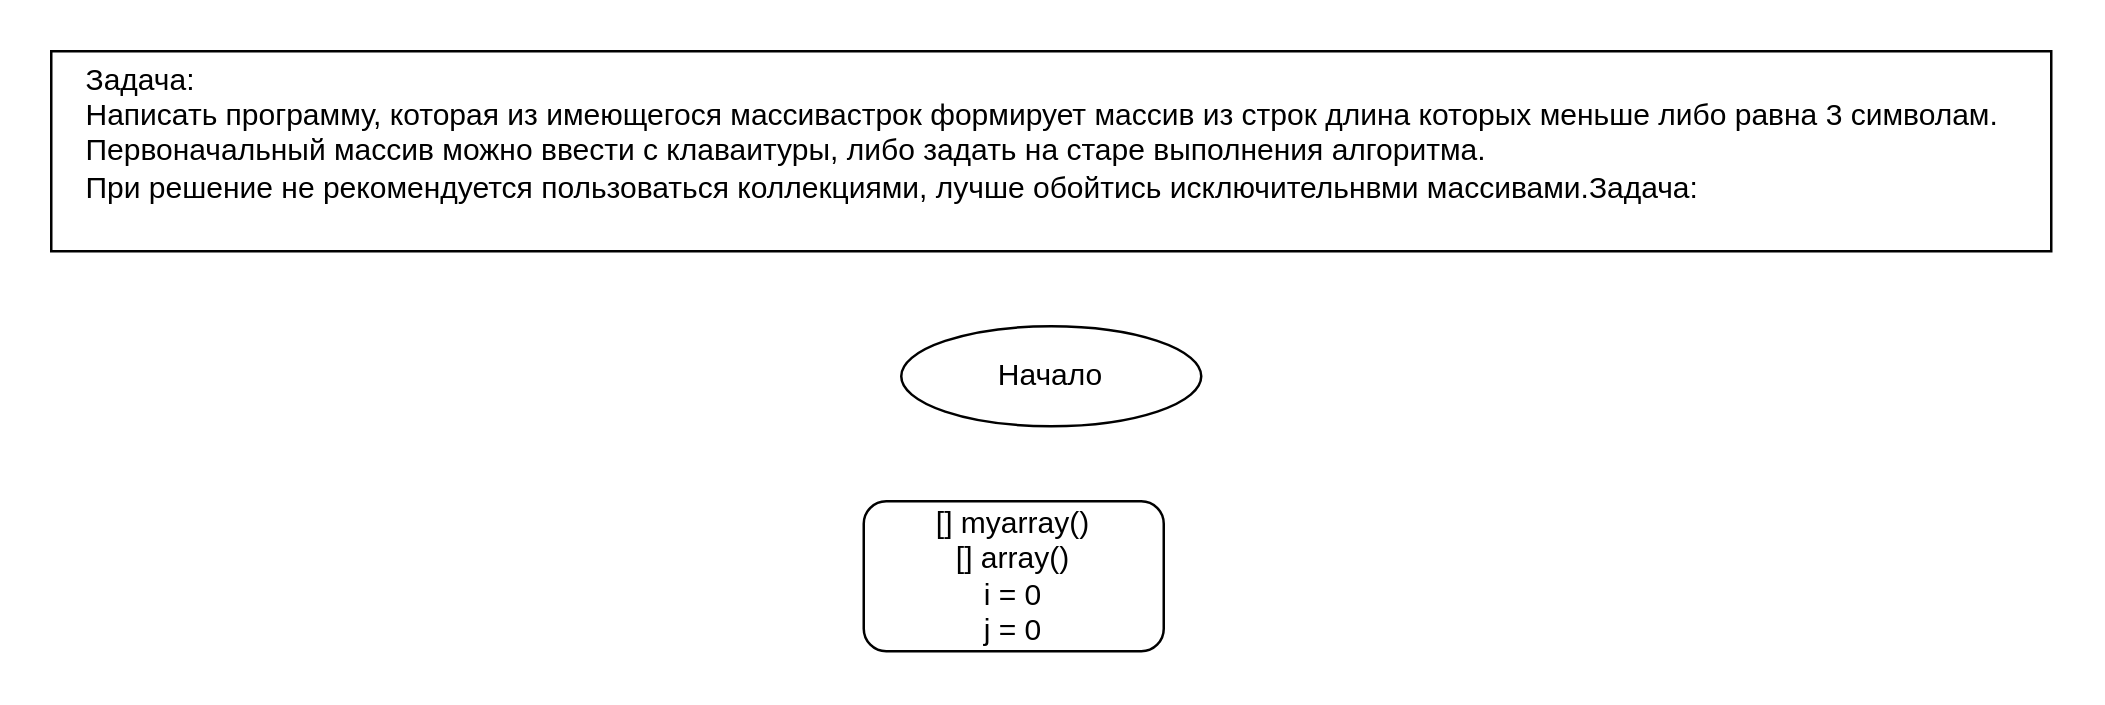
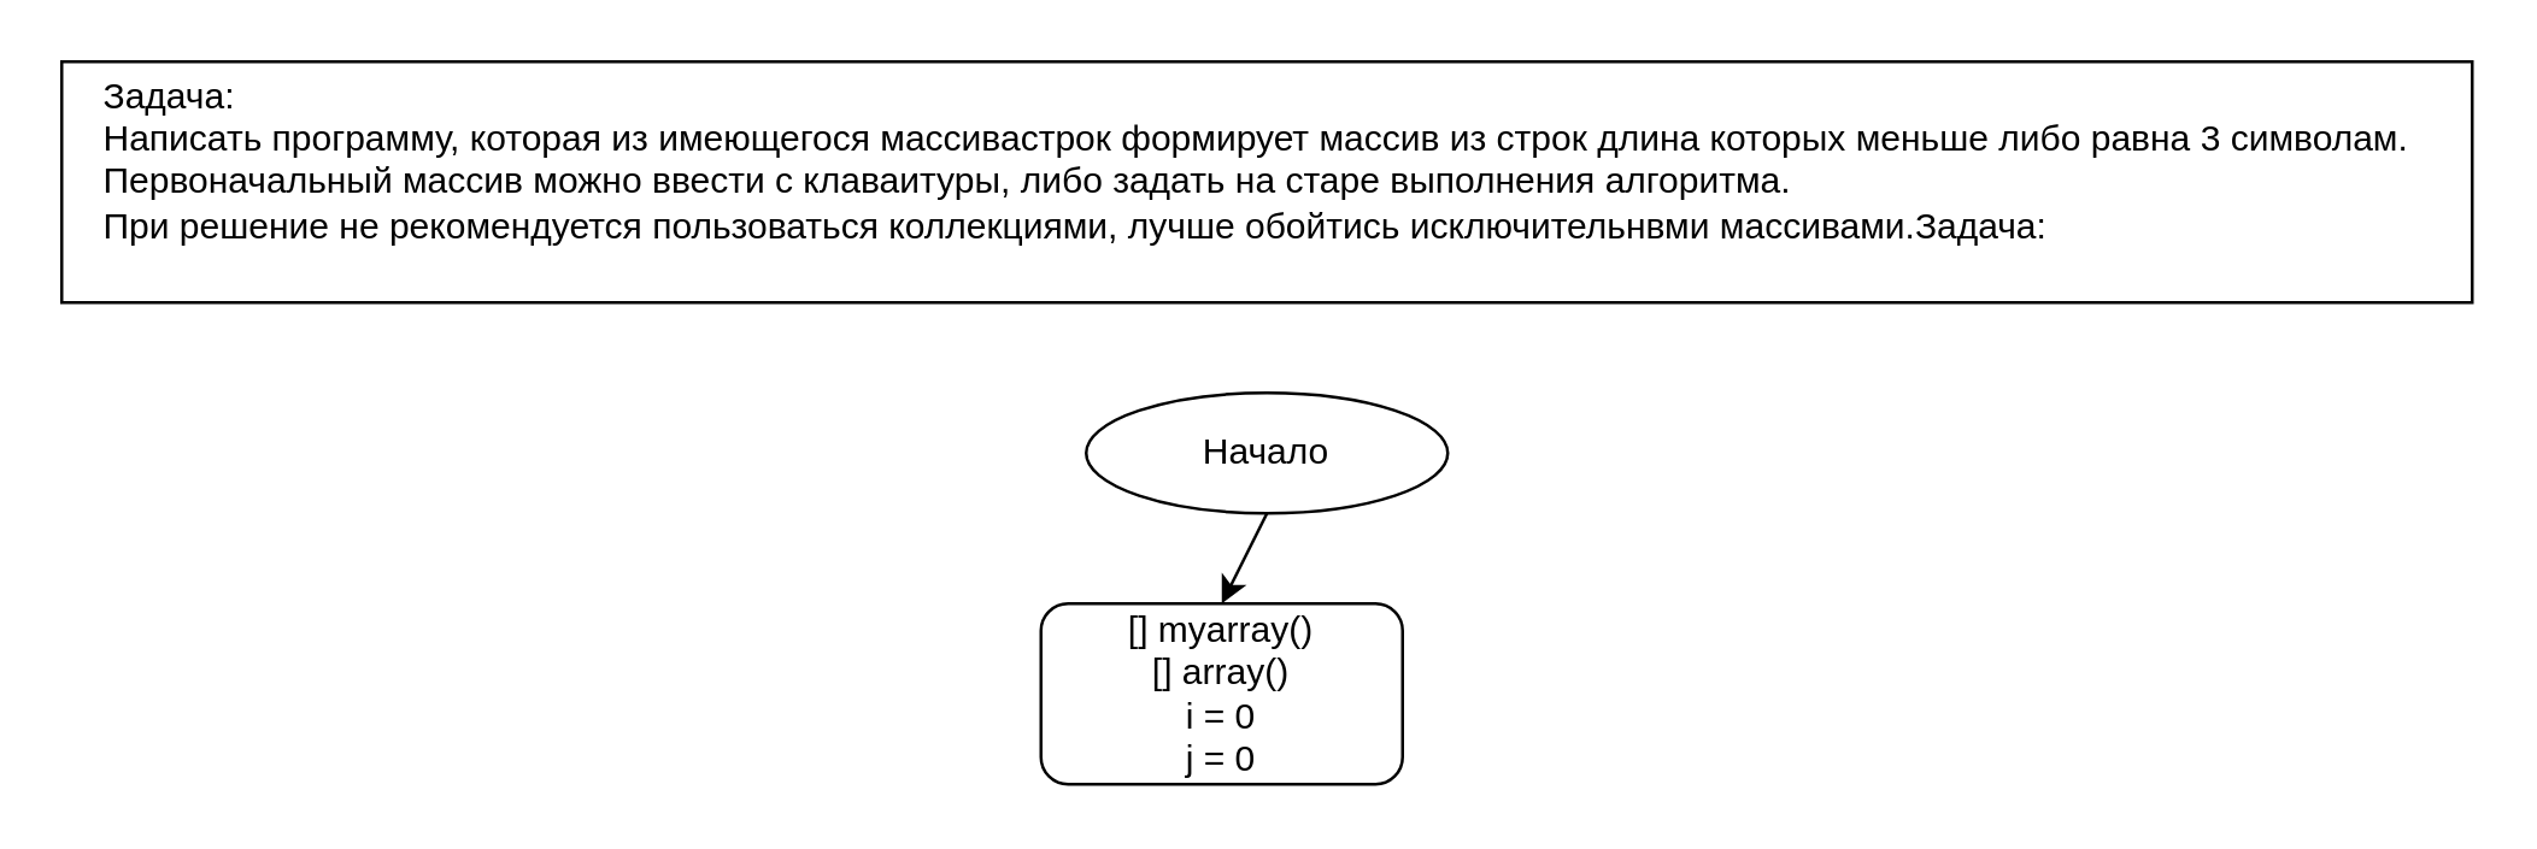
  <mxCell id="0" />
  <mxCell id="1" parent="0" />
+ <mxCell id="2" style="edgeStyle=none;html=1;exitX=0.5;exitY=1;exitDx=0;exitDy=0;entryX=0.5;entryY=0;entryDx=0;entryDy=0;fontFamily=Helvetica;fontSize=12;" edge="1" parent="1" source="3" target="5"><mxGeometry relative="1" as="geometry" /></mxCell>
  <mxCell id="3" value="Начало" style="ellipse;whiteSpace=wrap;html=1;" vertex="1" parent="1"><mxGeometry x="360" y="130" width="120" height="40" as="geometry" /></mxCell>
  <mxCell id="4" value="&lt;div style=&quot;text-align: justify&quot;&gt;Задача:&amp;nbsp;&lt;/div&gt;&lt;div style=&quot;text-align: justify&quot;&gt;Написать программу, которая из имеющегося массивастрок формирует массив из строк длина которых меньше либо равна 3 символам.&amp;nbsp;&amp;nbsp;&lt;/div&gt;&lt;div style=&quot;text-align: justify&quot;&gt;Первоначальный массив можно ввести с клаваитуры, либо задать на старе выполнения алгоритма.&amp;nbsp;&lt;/div&gt;&lt;div style=&quot;text-align: justify&quot;&gt;При решение не рекомендуется пользоваться коллекциями, лучше обойтись исключительнвми массивами.&lt;span&gt;Задача:&amp;nbsp;&lt;/span&gt;&lt;/div&gt;&lt;div style=&quot;text-align: justify&quot;&gt;&lt;br&gt;&lt;/div&gt;" style="rounded=0;whiteSpace=wrap;html=1;fontFamily=Helvetica;fontSize=12;" vertex="1" parent="1"><mxGeometry x="20" y="20" width="800" height="80" as="geometry" /></mxCell>
  <mxCell id="5" value="[] myarray()&lt;br&gt;[] array()&lt;br&gt;i = 0&lt;br&gt;j = 0" style="rounded=1;whiteSpace=wrap;html=1;fontFamily=Helvetica;fontSize=12;" vertex="1" parent="1"><mxGeometry x="345" y="200" width="120" height="60" as="geometry" /></mxCell>
